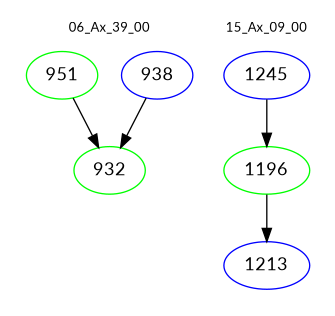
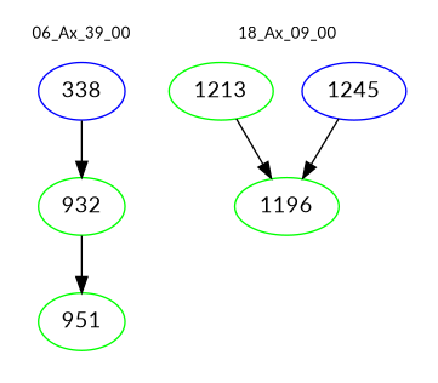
  digraph {
    fontname=Lato
    node [color=green fontname=Lato]
    edge [color=black fontname=Lato]
-   n1 [color=blue label=938]
+   n1 [color=blue label=338]
    n2 [label=932]
    n3 [label=951]
    n4 [color=blue label=1245]
    n5 [label=1196]
-   n6 [color=blue label=1213]
+   n6 [label=1213]
    subgraph cluster_1 {
      color=white
      fontsize=10
      label="06_Ax_39_00"
      n1
      n2
      n3
    }
    subgraph cluster_2 {
      color=white
      fontsize=10
-     label="15_Ax_09_00"
+     label="18_Ax_09_00"
      n4
      n5
      n6
    }
    n1 -> n2
-   n3 -> n2
+   n2 -> n3
    n4 -> n5
-   n5 -> n6
+   n6 -> n5
  }
